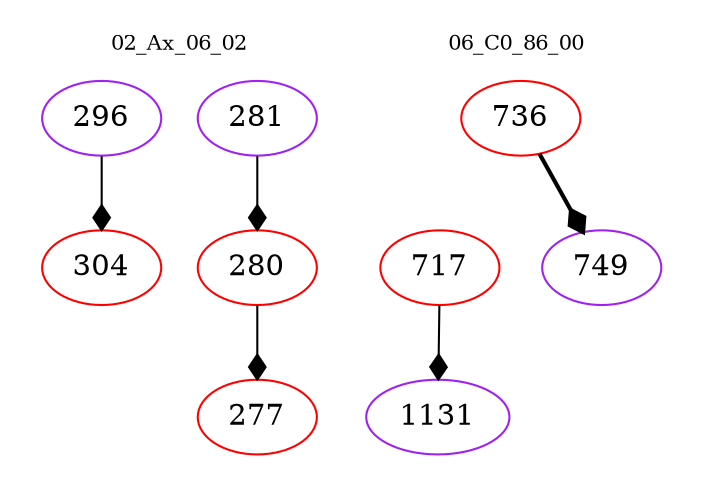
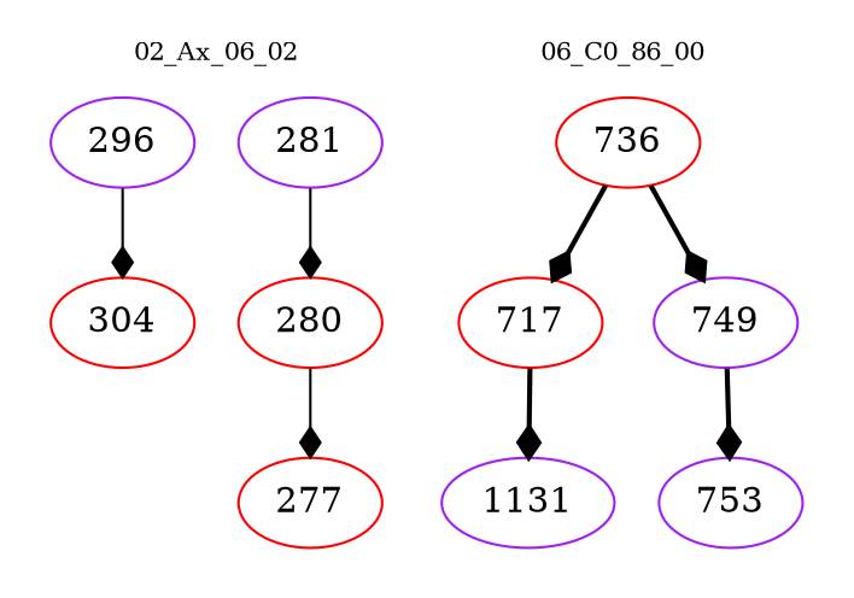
  digraph {
    node [color=purple]
    edge [arrowhead=diamond color=black style=solid]
    n1 [label=281]
    n2 [color=red label=280]
    n3 [label=296]
    n4 [color=red label=277]
    n5 [color=red label=304]
    n6 [color=red label=736]
    n7 [color=red label=717]
    n8 [label=749]
    n9 [label=1131]
+   n10 [label=753]
    subgraph cluster_1 {
      color=white
      fontsize=10
      label="02_Ax_06_02"
      n1
      n2
      n3
      n4
      n5
    }
    subgraph cluster_2 {
      color=white
      fontsize=10
      label="06_C0_86_00"
      n6
      n7
      n8
      n9
+     n10
    }
    n1 -> n2
    n2 -> n4
    n3 -> n5
+   n6 -> n7 [style=bold]
    n6 -> n8 [style=bold]
-   n7 -> n9
+   n7 -> n9 [style=bold]
+   n8 -> n10 [style=bold]
  }
